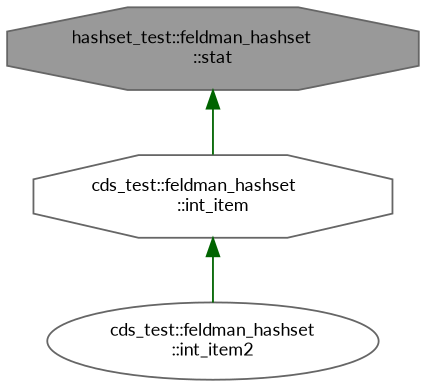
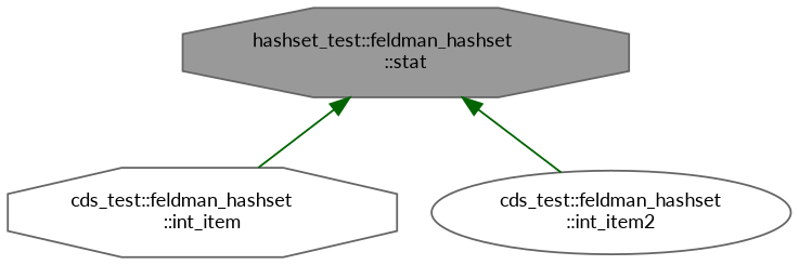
  digraph {
    fontname=Lato
    node [color=gray40 fillcolor=white fontname=Lato fontsize=10 shape=octagon style=filled]
    edge [color=darkgreen dir=back fontname=Lato fontsize=10 labelfontname=Helvetica labelfontsize=10 style=solid]
    n1 [fillcolor=grey60 fontcolor=black height=0.2 label="hashset_test::feldman_hashset\l::stat" width=0.4]
    n2 [height=0.2 label="cds_test::feldman_hashset\l::int_item" width=0.4]
    n3 [height=0.2 label="cds_test::feldman_hashset\l::int_item2" shape=ellipse width=0.4]
    n1 -> n2
-   n2 -> n3
+   n1 -> n3
  }
